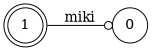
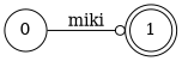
  digraph {
    rankdir=LR
    1 [shape=doublecircle]
    0 [shape=circle]
-   1 -> 0 [label=miki arrowhead=odot]
+   0 -> 1 [label=miki arrowhead=odot]
  }
